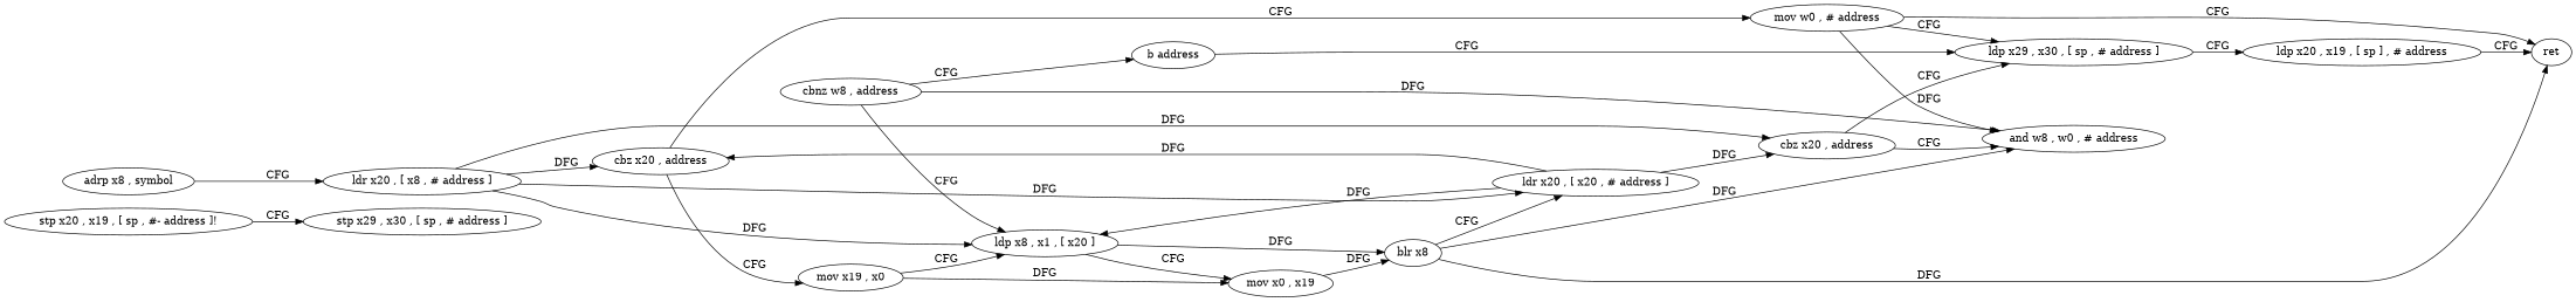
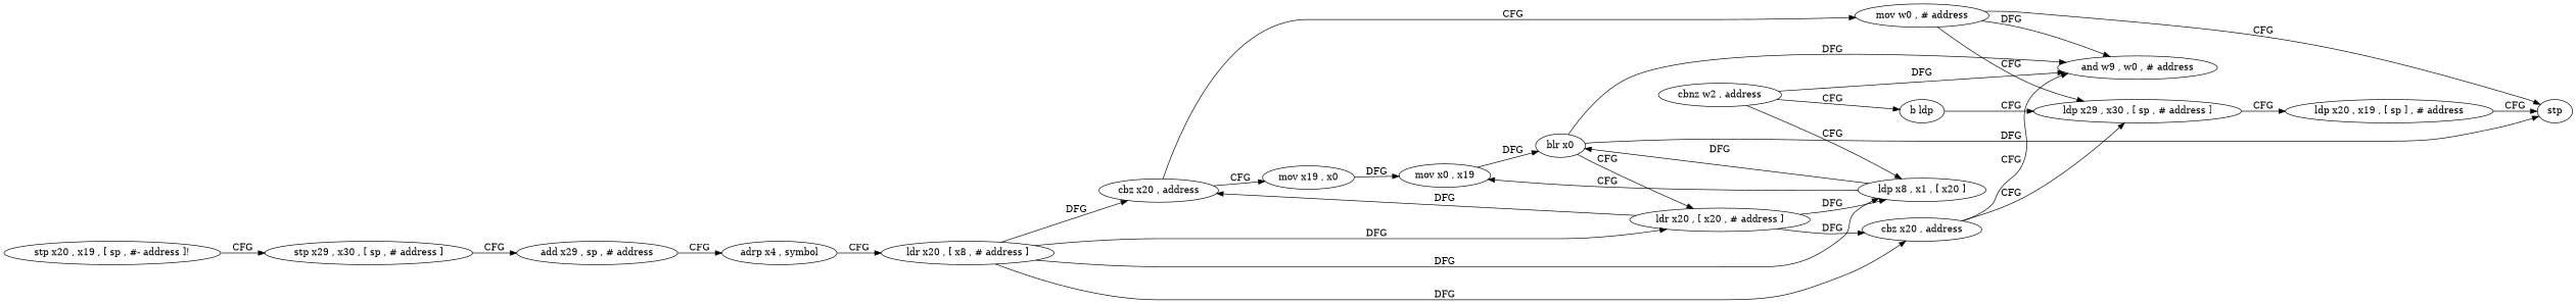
  digraph {
    rankdir=LR
    n1 [label="stp x20 , x19 , [ sp , #- address ]!"]
    n2 [label="stp x29 , x30 , [ sp , # address ]"]
-   n4 [label="adrp x8 , symbol"]
+   n3 [label="add x29 , sp , # address"]
+   n4 [label="adrp x4 , symbol"]
    n5 [label="ldr x20 , [ x8 , # address ]"]
    n6 [label="cbz x20 , address"]
    n7 [label="ldp x8 , x1 , [ x20 ]"]
    n8 [label="ldr x20 , [ x20 , # address ]"]
    n9 [label="cbz x20 , address"]
    n10 [label="mov w0 , # address"]
    n11 [label="mov x19 , x0"]
    n12 [label="mov x0 , x19"]
-   n13 [label="blr x8"]
+   n13 [label="blr x0"]
    n14 [label="ldp x29 , x30 , [ sp , # address ]"]
-   n15 [label="and w8 , w0 , # address"]
-   n16 [label=ret]
+   n15 [label="and w9 , w0 , # address"]
+   n16 [label=stp]
    n17 [label="ldp x20 , x19 , [ sp ] , # address"]
-   n18 [label="cbnz w8 , address"]
-   n19 [label="b address"]
+   n18 [label="cbnz w2 , address"]
+   n19 [label="b ldp"]
    n1 -> n2 [label=CFG]
+   n2 -> n3 [label=CFG]
+   n3 -> n4 [label=CFG]
    n4 -> n5 [label=CFG]
    n5 -> n6 [label=DFG]
    n5 -> n7 [label=DFG]
    n5 -> n8 [label=DFG]
    n5 -> n9 [label=DFG]
    n6 -> n10 [label=CFG]
    n6 -> n11 [label=CFG]
    n7 -> n12 [label=CFG]
    n7 -> n13 [label=DFG]
    n8 -> n6 [label=DFG]
    n8 -> n7 [label=DFG]
    n8 -> n9 [label=DFG]
    n9 -> n14 [label=CFG]
    n9 -> n15 [label=CFG]
    n10 -> n14 [label=CFG]
    n10 -> n15 [label=DFG]
    n10 -> n16 [label=CFG]
-   n11 -> n7 [label=CFG]
    n11 -> n12 [label=DFG]
    n12 -> n13 [label=DFG]
    n13 -> n8 [label=CFG]
    n13 -> n15 [label=DFG]
    n13 -> n16 [label=DFG]
    n14 -> n17 [label=CFG]
    n17 -> n16 [label=CFG]
    n18 -> n7 [label=CFG]
    n18 -> n15 [label=DFG]
    n18 -> n19 [label=CFG]
    n19 -> n14 [label=CFG]
  }
